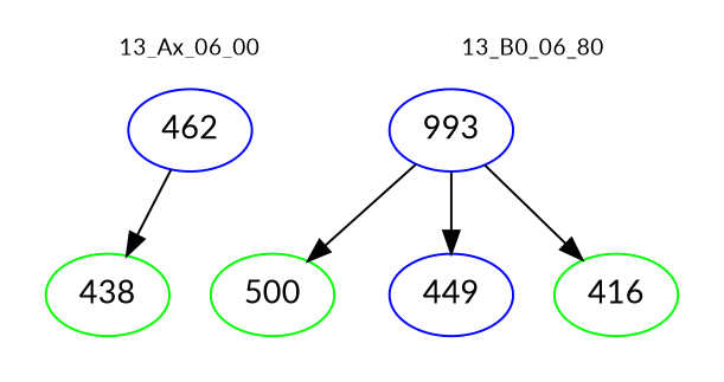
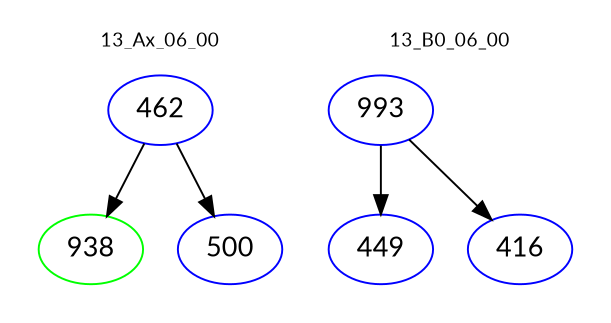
  digraph {
    fontname=Lato
    node [color=blue fontname=Lato]
    edge [color=black fontname=Lato]
    n1 [label=462]
-   n2 [color=green label=438]
-   n3 [color=green label=500]
+   n2 [color=green label=938]
+   n3 [label=500]
    n4 [label=993]
    n5 [label=449]
-   n6 [color=green label=416]
+   n6 [label=416]
    subgraph cluster_1 {
      color=white
      fontsize=10
      label="13_Ax_06_00"
      n1
      n2
      n3
    }
    subgraph cluster_2 {
      color=white
      fontsize=10
-     label="13_B0_06_80"
+     label="13_B0_06_00"
      n4
      n5
      n6
    }
    n1 -> n2
-   n4 -> n3
+   n1 -> n3
    n4 -> n5
    n4 -> n6
  }
